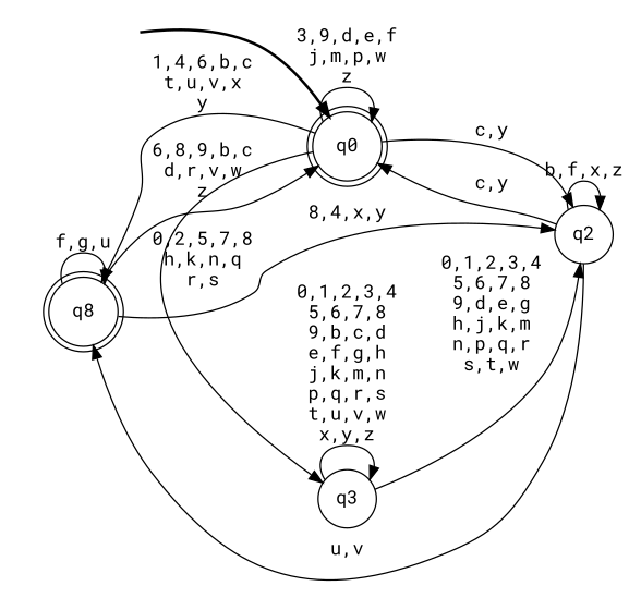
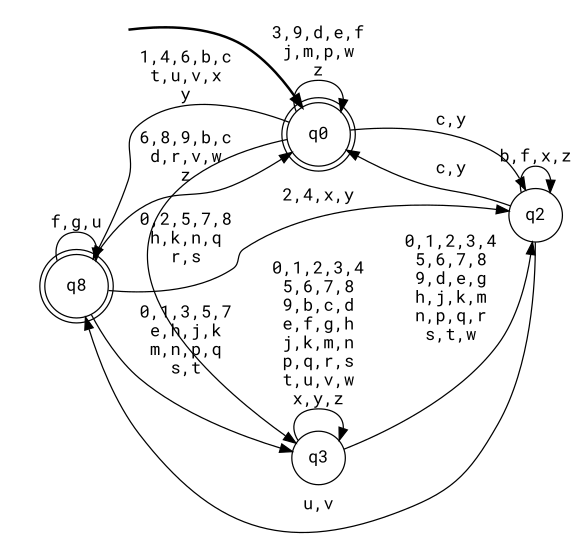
  digraph {
    fontname="Roboto Mono"
    rankdir=LR
    node [fontname="Roboto Mono" shape=doublecircle style="rounded,filled" color=black fillcolor=white]
    edge [fontname="Roboto Mono"]
    __start0 [height=0 shape=none style=invis width=0 color="" fillcolor=""]
    n2 [label=q0]
    n3 [label=q8]
    n4 [label=q2 shape=circle style=filled]
    n5 [label=q3 shape=circle style=filled]
    subgraph cluster_1 {
      nodesep=0.15
      ranksep=0.15
      style=invis
      __start0
      n2
    }
    __start0 -> n2 [penwidth=2]
    n2 -> n2 [label="3,9,d,e,f\nj,m,p,w\nz"]
    n2 -> n3 [label="1,4,6,b,c\nt,u,v,x\ny"]
    n2 -> n4 [label="c,y"]
    n2 -> n5 [label="0,2,5,7,8\nh,k,n,q\nr,s"]
    n3 -> n2 [label="6,8,9,b,c\nd,r,v,w\nz"]
    n3 -> n3 [label="f,g,u"]
-   n3 -> n4 [label="8,4,x,y"]
+   n3 -> n4 [label="2,4,x,y"]
+   n3 -> n5 [label="0,1,3,5,7\ne,h,j,k\nm,n,p,q\ns,t"]
    n4 -> n2 [label="c,y"]
    n4 -> n3 [label="u,v"]
    n4 -> n4 [label="b,f,x,z"]
    n5 -> n4 [label="0,1,2,3,4\n5,6,7,8\n9,d,e,g\nh,j,k,m\nn,p,q,r\ns,t,w"]
    n5 -> n5 [label="0,1,2,3,4\n5,6,7,8\n9,b,c,d\ne,f,g,h\nj,k,m,n\np,q,r,s\nt,u,v,w\nx,y,z"]
  }
